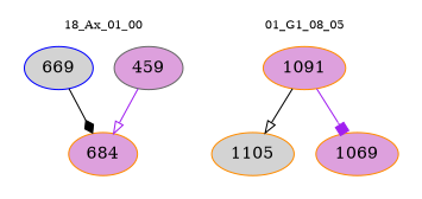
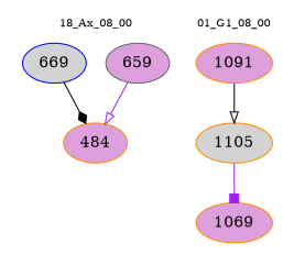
  digraph {
    node [color=darkorange fillcolor=plum style=filled]
    edge [arrowhead=onormal color=purple]
-   n1 [color=gray40 label=459]
+   n1 [color=gray40 label=659]
    n2 [color=blue fillcolor=lightgrey label=669]
-   n3 [label=684]
+   n3 [label=484]
    n4 [fillcolor=lightgrey label=1105]
    n5 [label=1091]
    n6 [label=1069]
    subgraph cluster_1 {
      color=white
      fontsize=10
-     label="18_Ax_01_00"
+     label="18_Ax_08_00"
      n1
      n2
      n3
    }
    subgraph cluster_2 {
      color=white
      fontsize=10
-     label="01_G1_08_05"
+     label="01_G1_08_00"
      n4
      n5
      n6
    }
    n1 -> n3
    n2 -> n3 [arrowhead=diamond color=black]
    n5 -> n4 [color=black]
-   n5 -> n6 [arrowhead=box]
+   n4 -> n6 [arrowhead=box]
  }
